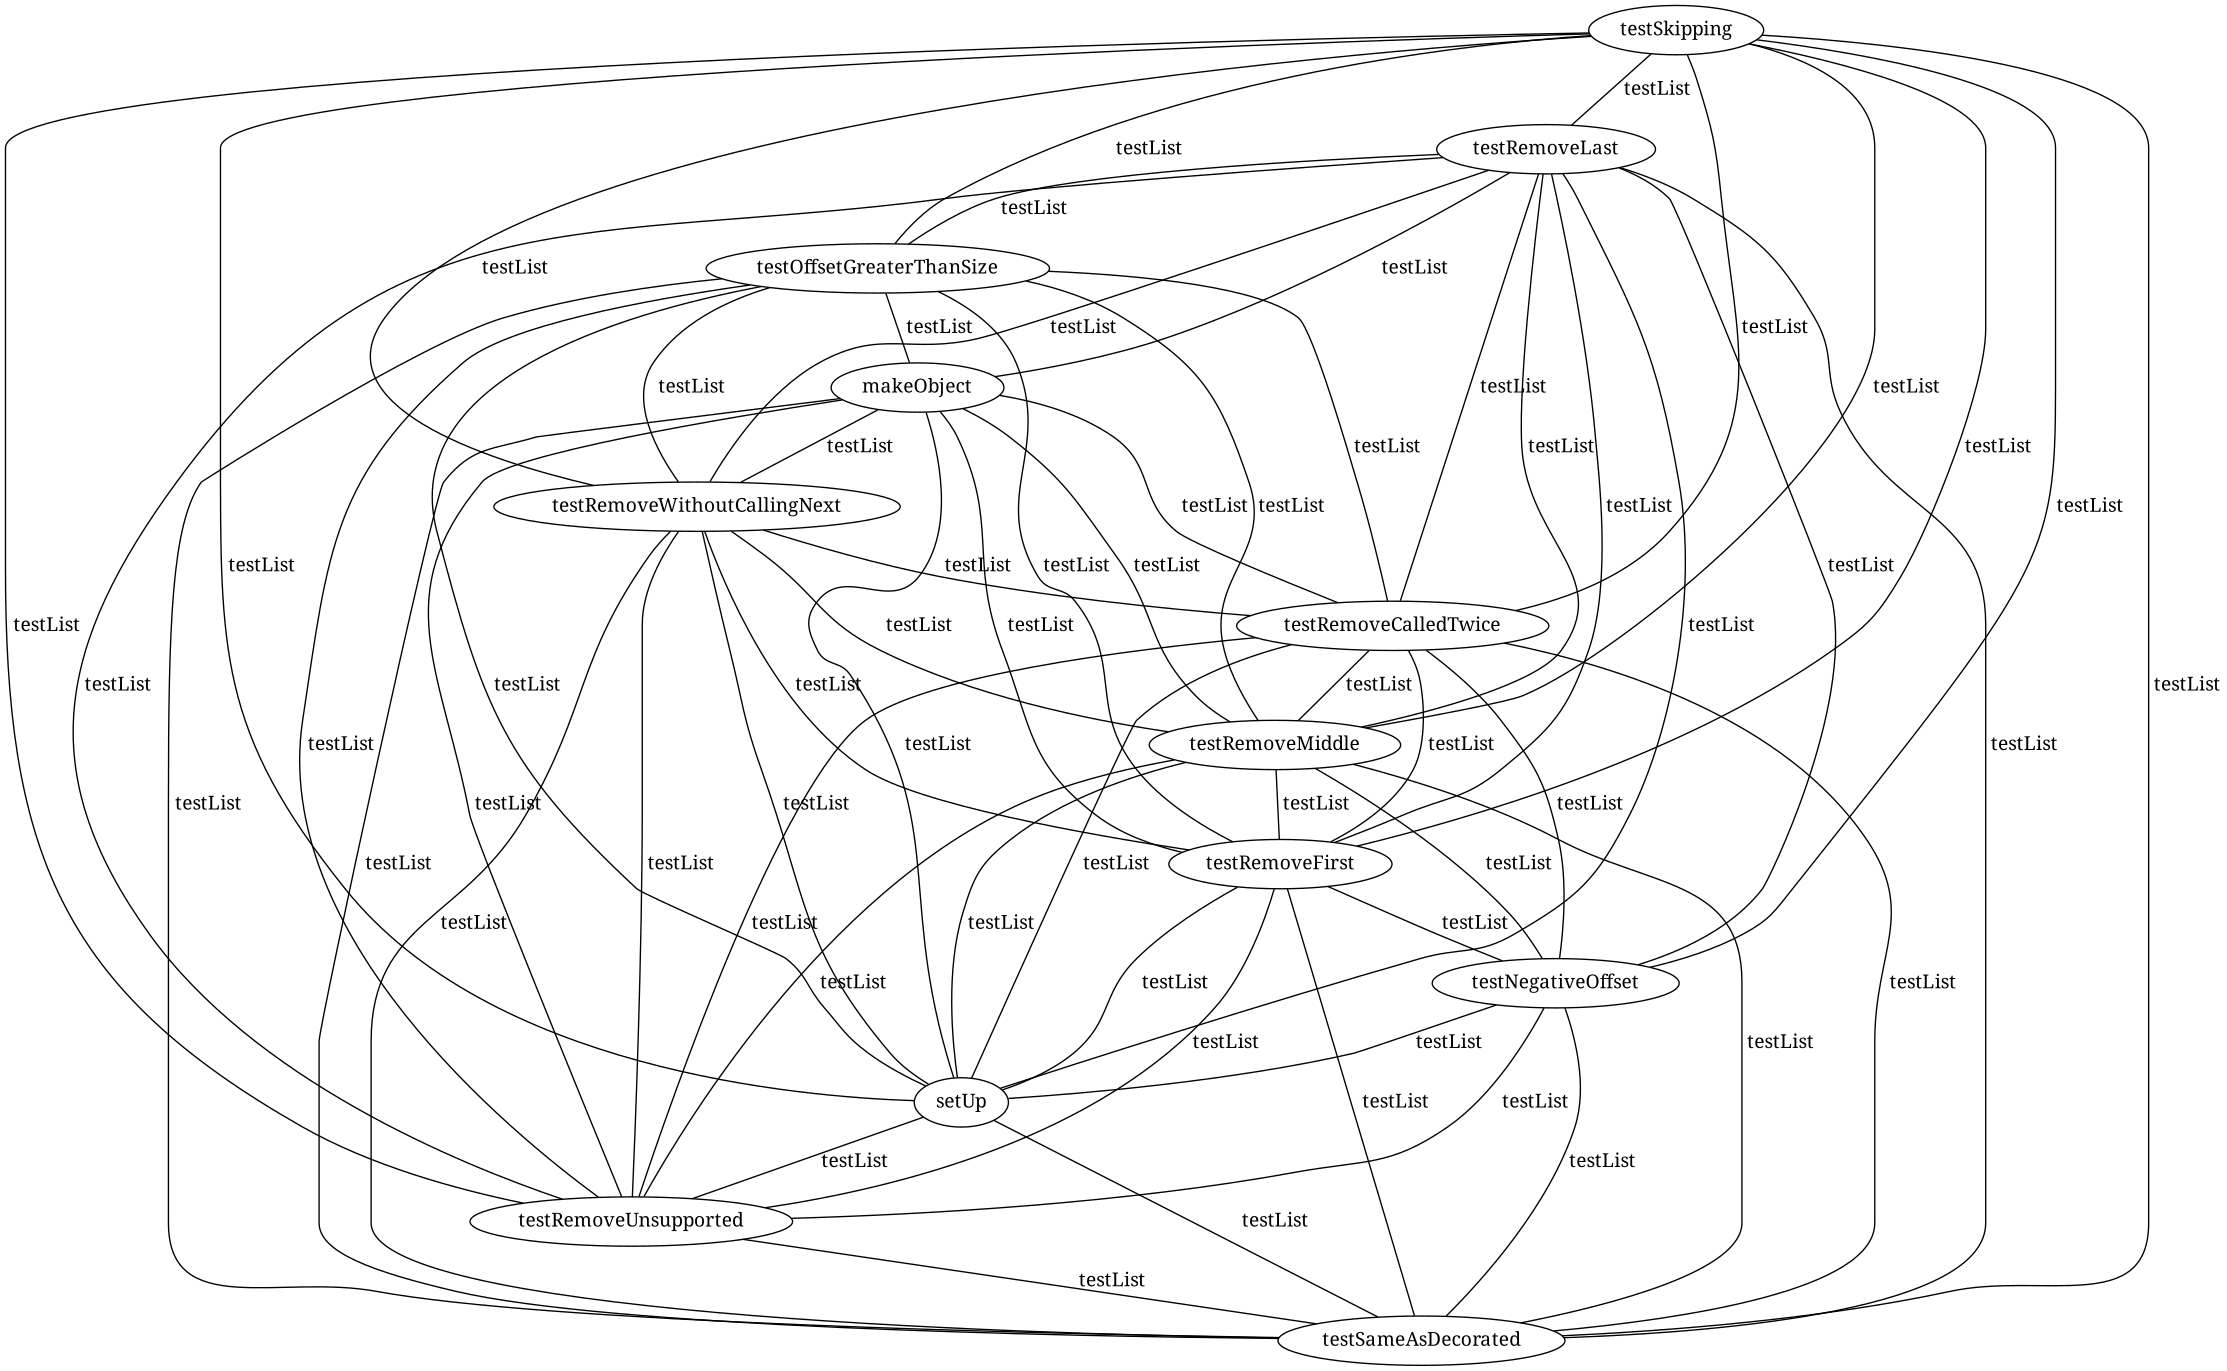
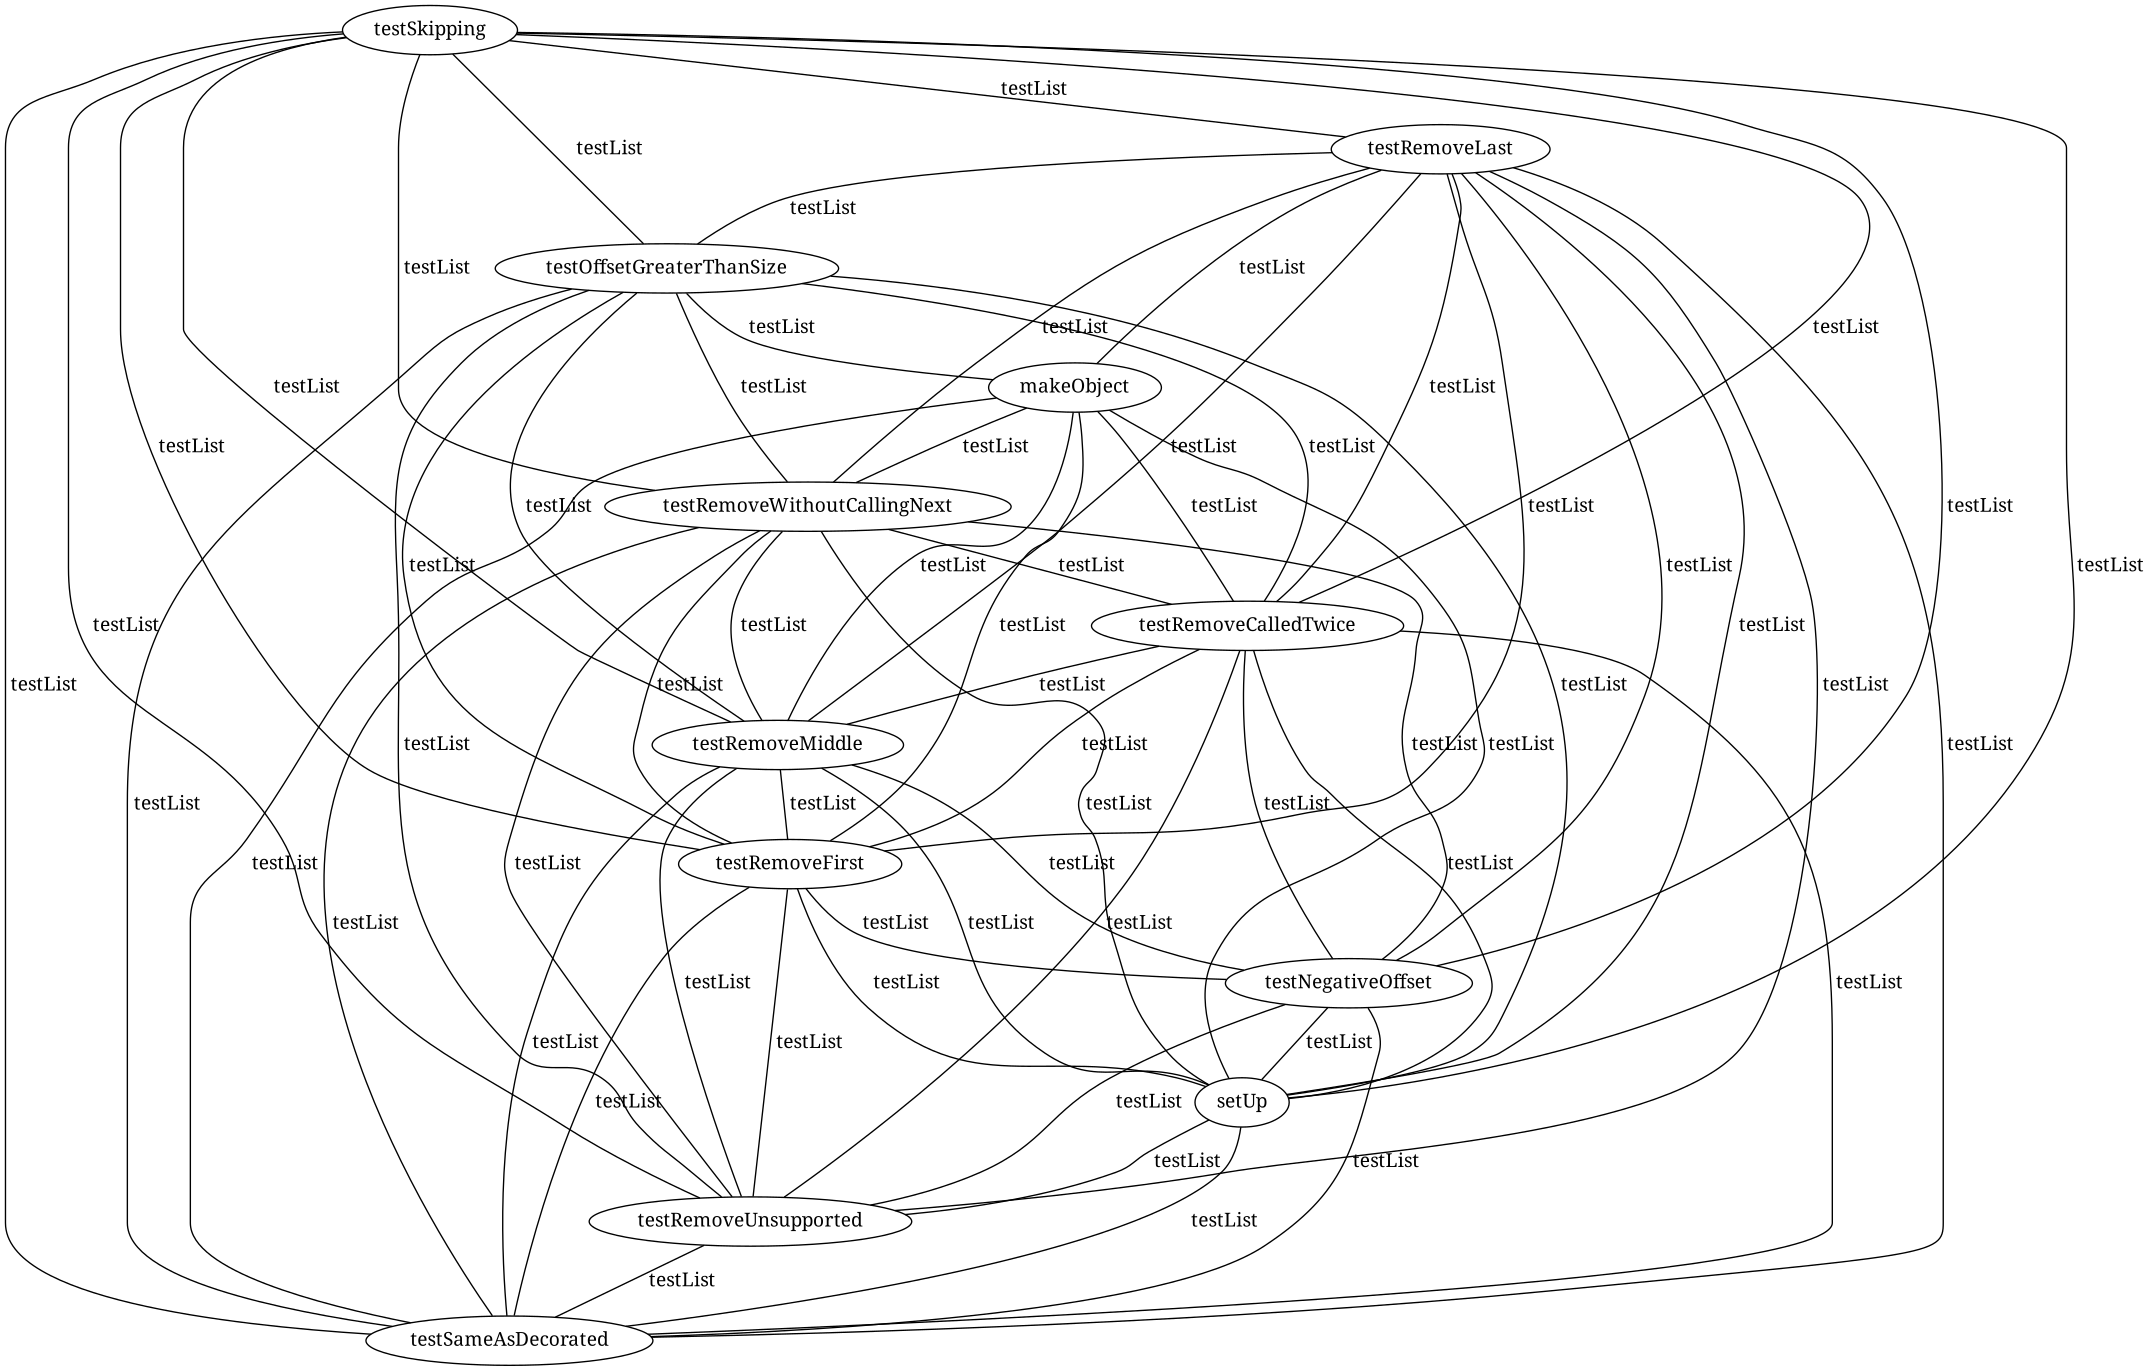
  digraph {
    fontname="Noto Serif"
    node [fontname="Noto Serif"]
    edge [dir=none fontname="Noto Serif"]
    testSkipping
    testRemoveLast
    testOffsetGreaterThanSize
    testRemoveWithoutCallingNext
    testRemoveCalledTwice
    testRemoveMiddle
    testRemoveFirst
    testNegativeOffset
    setUp
    testRemoveUnsupported
    testSameAsDecorated
    makeObject
    testSkipping -> testRemoveLast [label=" testList"]
    testSkipping -> testOffsetGreaterThanSize [label=" testList"]
    testSkipping -> testRemoveWithoutCallingNext [label=" testList"]
    testSkipping -> testRemoveCalledTwice [label=" testList"]
    testSkipping -> testRemoveMiddle [label=" testList"]
    testSkipping -> testRemoveFirst [label=" testList"]
    testSkipping -> testNegativeOffset [label=" testList"]
    testSkipping -> setUp [label=" testList"]
    testSkipping -> testRemoveUnsupported [label=" testList"]
    testSkipping -> testSameAsDecorated [label=" testList"]
    testRemoveLast -> testOffsetGreaterThanSize [label=" testList"]
    testRemoveLast -> testRemoveWithoutCallingNext [label=" testList"]
    testRemoveLast -> testRemoveCalledTwice [label=" testList"]
    testRemoveLast -> testRemoveMiddle [label=" testList"]
    testRemoveLast -> testRemoveFirst [label=" testList"]
    testRemoveLast -> testNegativeOffset [label=" testList"]
    testRemoveLast -> setUp [label=" testList"]
    testRemoveLast -> testRemoveUnsupported [label=" testList"]
    testRemoveLast -> testSameAsDecorated [label=" testList"]
    testRemoveLast -> makeObject [label=" testList"]
    testOffsetGreaterThanSize -> testRemoveWithoutCallingNext [label=" testList"]
    testOffsetGreaterThanSize -> testRemoveCalledTwice [label=" testList"]
    testOffsetGreaterThanSize -> testRemoveMiddle [label=" testList"]
    testOffsetGreaterThanSize -> testRemoveFirst [label=" testList"]
    testOffsetGreaterThanSize -> setUp [label=" testList"]
    testOffsetGreaterThanSize -> testRemoveUnsupported [label=" testList"]
    testOffsetGreaterThanSize -> testSameAsDecorated [label=" testList"]
    testOffsetGreaterThanSize -> makeObject [label=" testList"]
    testRemoveWithoutCallingNext -> testRemoveCalledTwice [label=" testList"]
    testRemoveWithoutCallingNext -> testRemoveMiddle [label=" testList"]
    testRemoveWithoutCallingNext -> testRemoveFirst [label=" testList"]
+   testRemoveWithoutCallingNext -> testNegativeOffset [label=" testList"]
    testRemoveWithoutCallingNext -> setUp [label=" testList"]
    testRemoveWithoutCallingNext -> testRemoveUnsupported [label=" testList"]
    testRemoveWithoutCallingNext -> testSameAsDecorated [label=" testList"]
    testRemoveCalledTwice -> testRemoveMiddle [label=" testList"]
    testRemoveCalledTwice -> testRemoveFirst [label=" testList"]
    testRemoveCalledTwice -> testNegativeOffset [label=" testList"]
    testRemoveCalledTwice -> setUp [label=" testList"]
    testRemoveCalledTwice -> testRemoveUnsupported [label=" testList"]
    testRemoveCalledTwice -> testSameAsDecorated [label=" testList"]
    testRemoveMiddle -> testRemoveFirst [label=" testList"]
    testRemoveMiddle -> testNegativeOffset [label=" testList"]
    testRemoveMiddle -> setUp [label=" testList"]
    testRemoveMiddle -> testRemoveUnsupported [label=" testList"]
    testRemoveMiddle -> testSameAsDecorated [label=" testList"]
    testRemoveFirst -> testNegativeOffset [label=" testList"]
    testRemoveFirst -> setUp [label=" testList"]
    testRemoveFirst -> testRemoveUnsupported [label=" testList"]
    testRemoveFirst -> testSameAsDecorated [label=" testList"]
    testNegativeOffset -> setUp [label=" testList"]
    testNegativeOffset -> testRemoveUnsupported [label=" testList"]
    testNegativeOffset -> testSameAsDecorated [label=" testList"]
    setUp -> testRemoveUnsupported [label=" testList"]
    setUp -> testSameAsDecorated [label=" testList"]
    testRemoveUnsupported -> testSameAsDecorated [label=" testList"]
    makeObject -> testRemoveWithoutCallingNext [label=" testList"]
    makeObject -> testRemoveCalledTwice [label=" testList"]
    makeObject -> testRemoveMiddle [label=" testList"]
    makeObject -> testRemoveFirst [label=" testList"]
    makeObject -> setUp [label=" testList"]
-   makeObject -> testRemoveUnsupported [label=" testList"]
    makeObject -> testSameAsDecorated [label=" testList"]
  }
